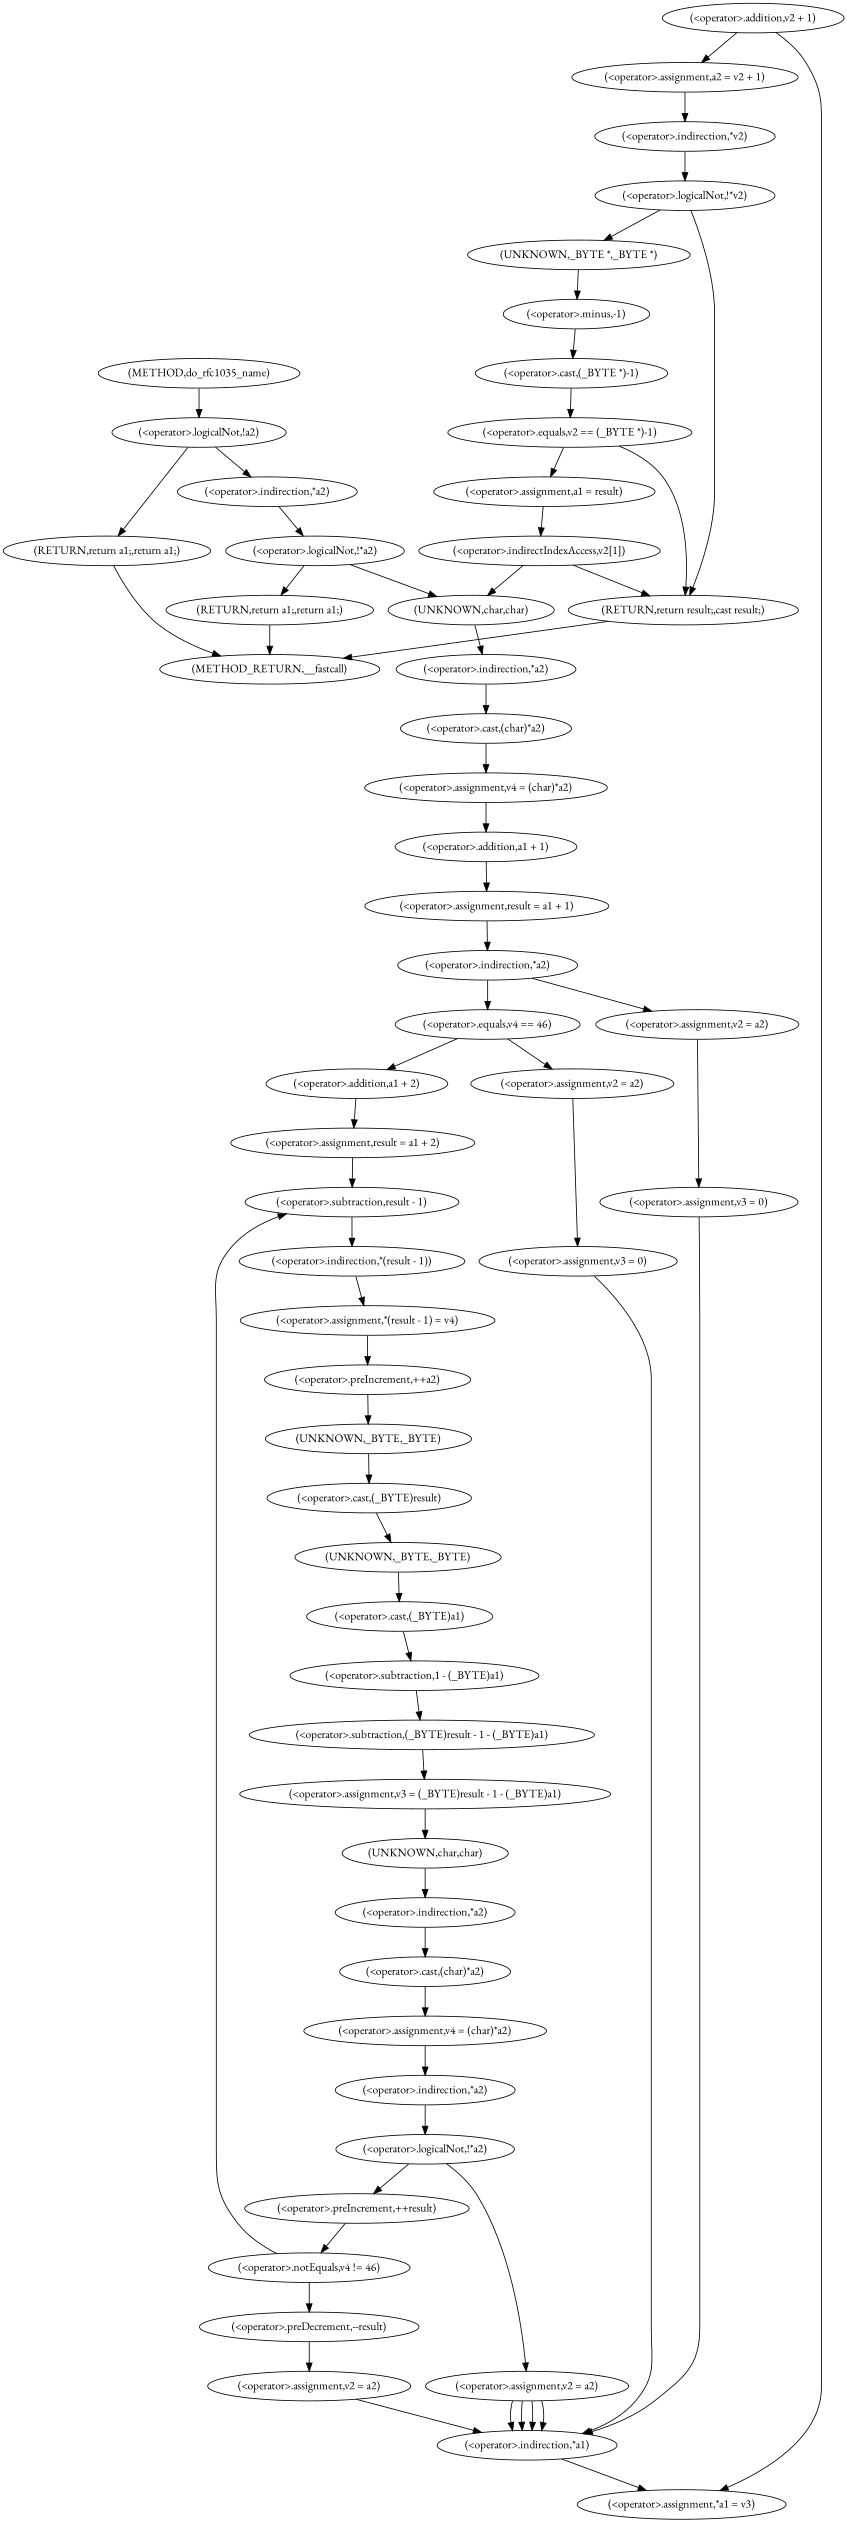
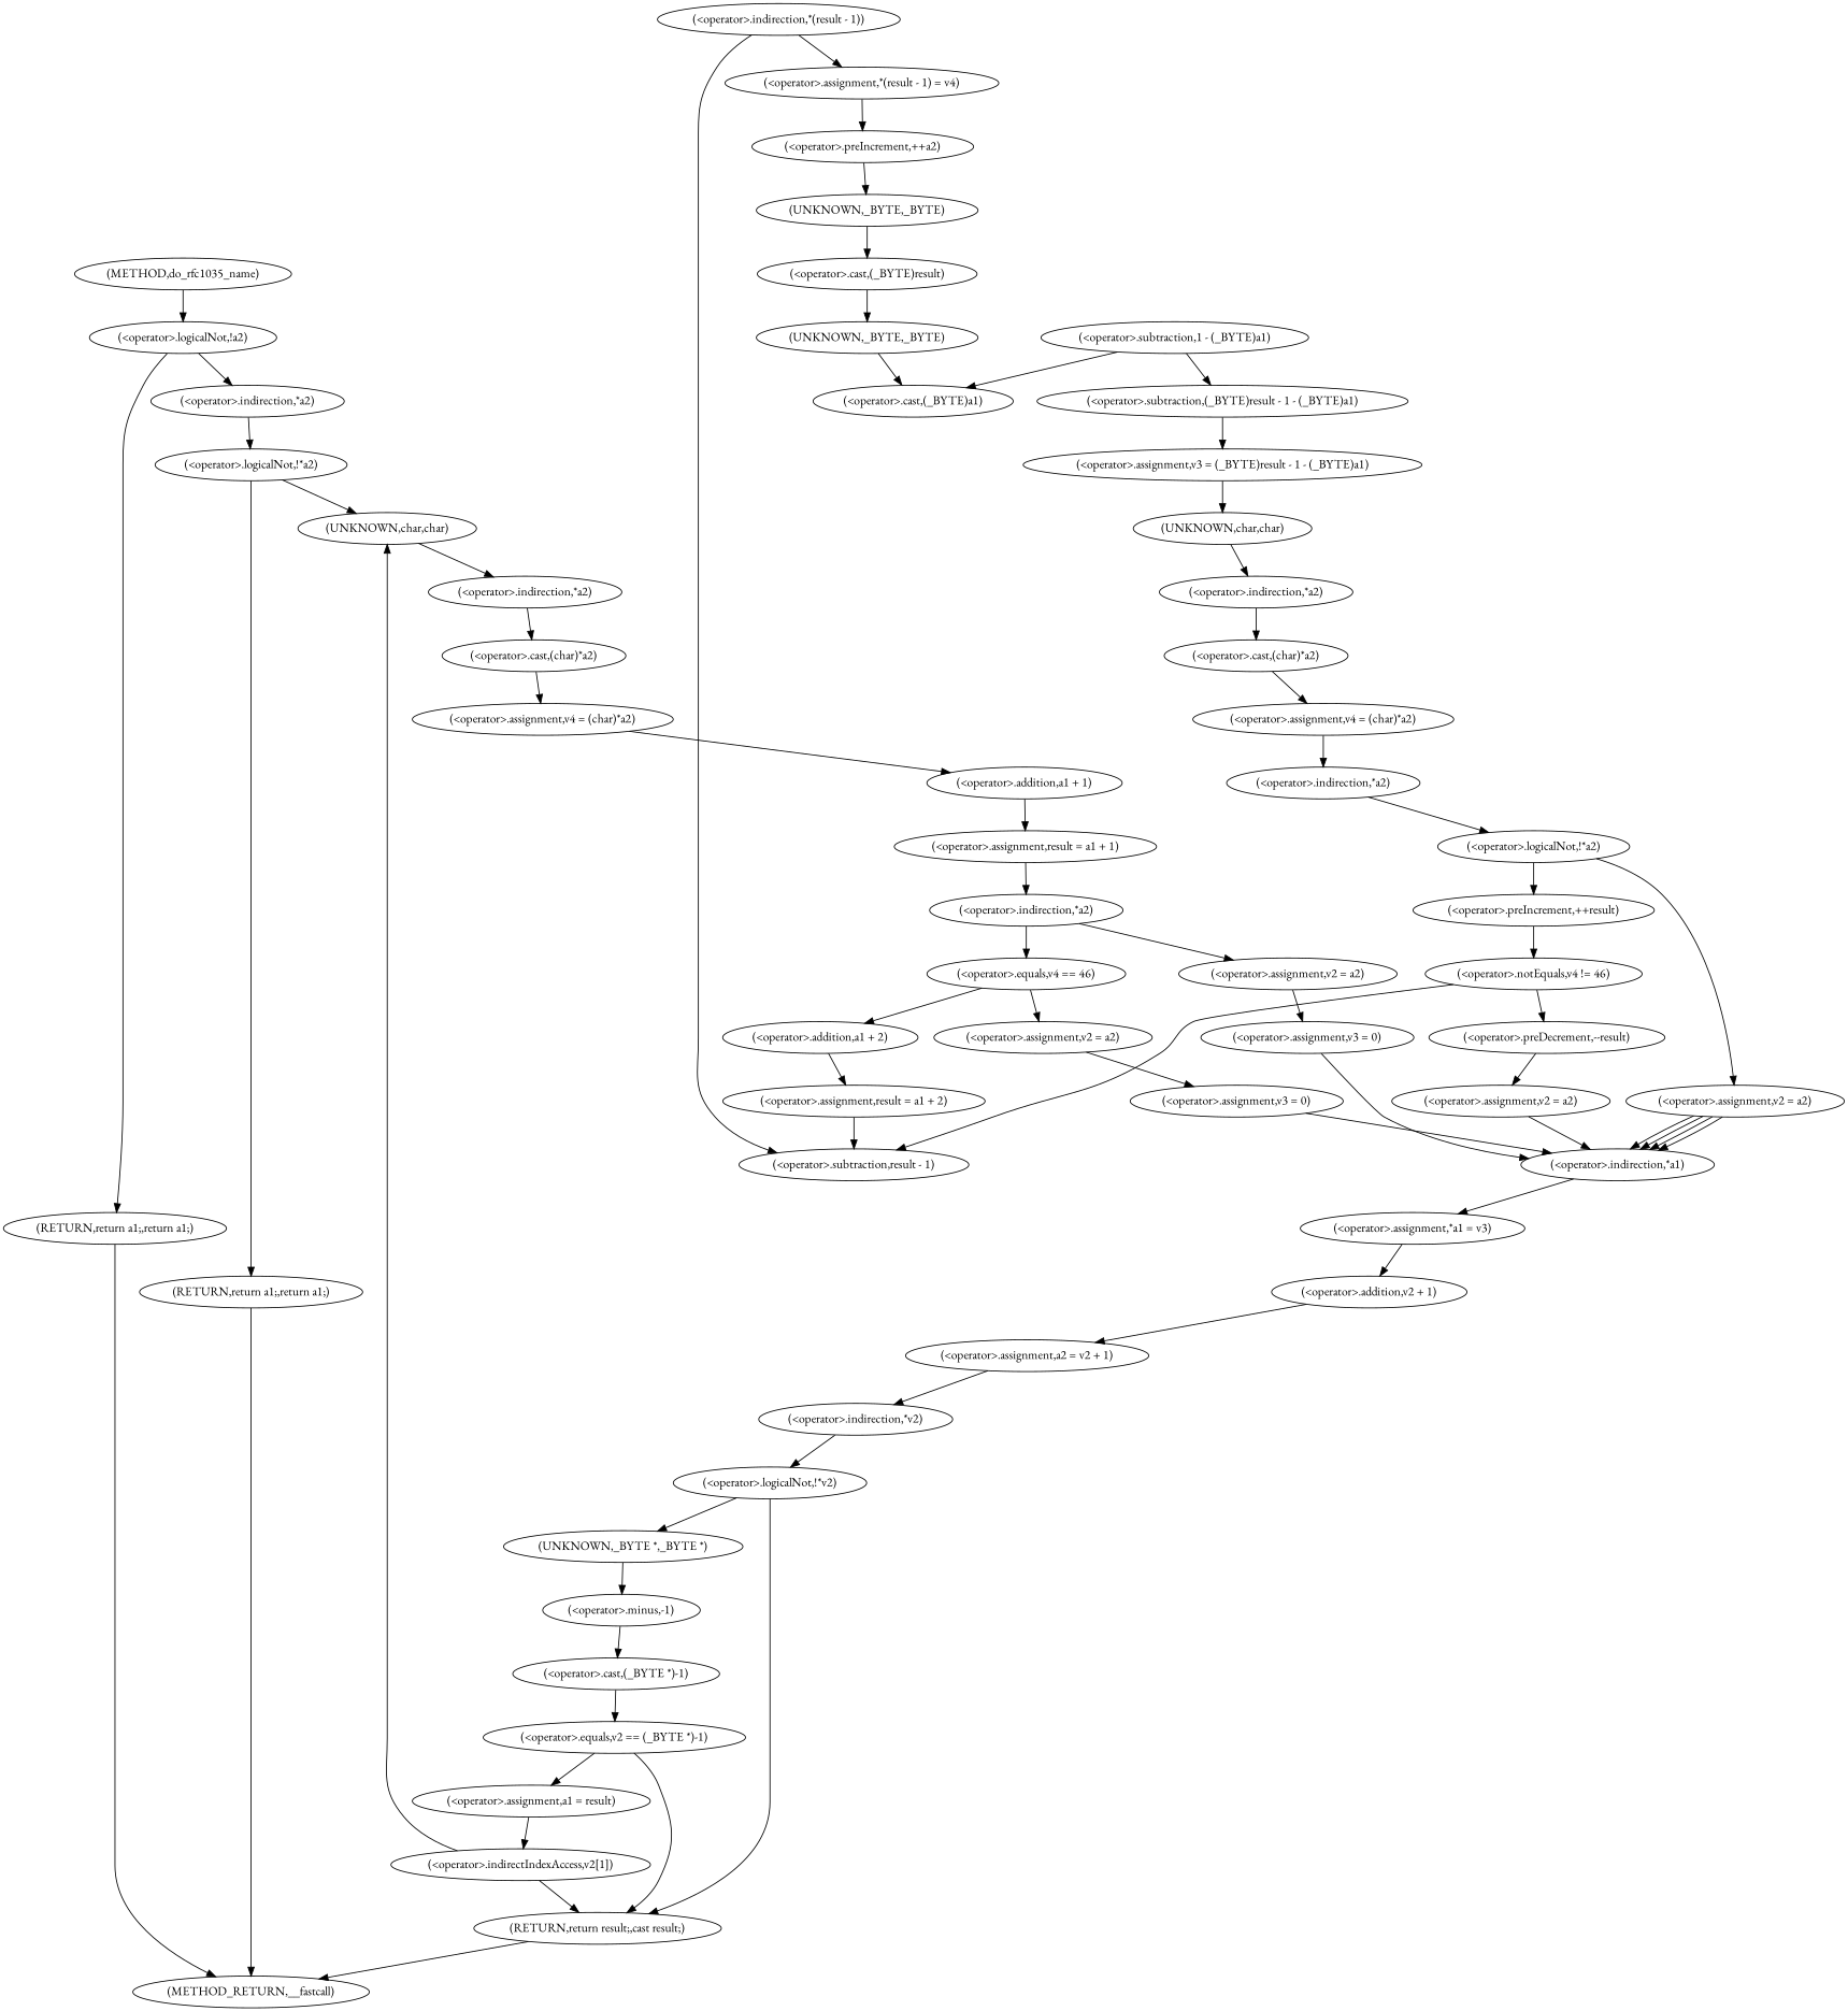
  digraph {
    fontname="EB Garamond"
    node [fontname="EB Garamond"]
    edge [fontname="EB Garamond"]
    n1 [label="(<operator>.logicalNot,!a2)"]
    n2 [label="(RETURN,return a1;,return a1;)"]
    n3 [label="(<operator>.indirection,*a2)"]
    n4 [label="(METHOD_RETURN,__fastcall)"]
    n5 [label="(<operator>.logicalNot,!*a2)"]
    n6 [label="(RETURN,return a1;,return a1;)"]
    n7 [label="(UNKNOWN,char,char)"]
    n8 [label="(<operator>.indirection,*a2)"]
    n9 [label="(<operator>.assignment,v4 = (char)*a2)"]
    n10 [label="(<operator>.addition,a1 + 1)"]
    n11 [label="(<operator>.assignment,result = a1 + 1)"]
    n12 [label="(<operator>.cast,(char)*a2)"]
    n13 [label="(<operator>.indirection,*a2)"]
    n14 [label="(<operator>.equals,v4 == 46)"]
    n15 [label="(<operator>.assignment,v2 = a2)"]
    n16 [label="(<operator>.assignment,v2 = a2)"]
    n17 [label="(<operator>.addition,a1 + 2)"]
    n18 [label="(<operator>.assignment,v3 = 0)"]
    n19 [label="(<operator>.assignment,v3 = 0)"]
    n20 [label="(<operator>.assignment,result = a1 + 2)"]
    n21 [label="(<operator>.indirection,*a1)"]
    n22 [label="(<operator>.assignment,*a1 = v3)"]
    n23 [label="(<operator>.subtraction,result - 1)"]
    n24 [label="(<operator>.indirection,*(result - 1))"]
    n25 [label="(<operator>.assignment,*(result - 1) = v4)"]
    n26 [label="(<operator>.preIncrement,++a2)"]
    n27 [label="(UNKNOWN,_BYTE,_BYTE)"]
    n28 [label="(<operator>.cast,(_BYTE)result)"]
    n29 [label="(<operator>.assignment,v3 = (_BYTE)result - 1 - (_BYTE)a1)"]
    n30 [label="(UNKNOWN,char,char)"]
    n31 [label="(<operator>.indirection,*a2)"]
    n32 [label="(<operator>.subtraction,(_BYTE)result - 1 - (_BYTE)a1)"]
    n33 [label="(UNKNOWN,_BYTE,_BYTE)"]
    n34 [label="(<operator>.cast,(_BYTE)a1)"]
    n35 [label="(<operator>.subtraction,1 - (_BYTE)a1)"]
    n36 [label="(<operator>.assignment,v4 = (char)*a2)"]
    n37 [label="(<operator>.indirection,*a2)"]
    n38 [label="(<operator>.logicalNot,!*a2)"]
    n39 [label="(<operator>.cast,(char)*a2)"]
    n40 [label="(<operator>.assignment,v2 = a2)"]
    n41 [label="(<operator>.preIncrement,++result)"]
    n42 [label="(<operator>.notEquals,v4 != 46)"]
    n43 [label="(<operator>.preDecrement,--result)"]
    n44 [label="(<operator>.assignment,v2 = a2)"]
    n45 [label="(<operator>.addition,v2 + 1)"]
    n46 [label="(<operator>.assignment,a2 = v2 + 1)"]
    n47 [label="(<operator>.indirection,*v2)"]
    n48 [label="(<operator>.logicalNot,!*v2)"]
    n49 [label="(UNKNOWN,_BYTE *,_BYTE *)"]
    n50 [label="(RETURN,return result;,cast result;)"]
    n51 [label="(<operator>.minus,-1)"]
    n52 [label="(<operator>.equals,v2 == (_BYTE *)-1)"]
    n53 [label="(<operator>.assignment,a1 = result)"]
    n54 [label="(<operator>.indirectIndexAccess,v2[1])"]
    n55 [label="(<operator>.cast,(_BYTE *)-1)"]
    n56 [label="(METHOD,do_rfc1035_name)"]
    n1 -> n2
    n1 -> n3
    n2 -> n4
    n3 -> n5
    n5 -> n6
    n5 -> n7
    n6 -> n4
    n7 -> n8
    n8 -> n12
    n9 -> n10
    n10 -> n11
    n11 -> n13
    n12 -> n9
    n13 -> n14
    n13 -> n15
    n14 -> n16
    n14 -> n17
    n15 -> n18
    n16 -> n19
    n17 -> n20
    n18 -> n21
    n19 -> n21
    n20 -> n23
    n21 -> n22
-   n45 -> n22
-   n23 -> n24
+   n22 -> n45
+   n24 -> n23
    n24 -> n25
    n25 -> n26
    n26 -> n27
    n27 -> n28
    n28 -> n33
    n29 -> n30
    n30 -> n31
    n31 -> n39
    n32 -> n29
    n33 -> n34
-   n34 -> n35
+   n35 -> n34
    n35 -> n32
    n36 -> n37
    n37 -> n38
    n38 -> n40
    n38 -> n41
    n39 -> n36
    n40 -> n21
    n40 -> n21
    n40 -> n21
    n40 -> n21
    n41 -> n42
    n42 -> n23
    n42 -> n43
    n43 -> n44
    n44 -> n21
    n45 -> n46
    n46 -> n47
    n47 -> n48
    n48 -> n49
    n48 -> n50
    n49 -> n51
    n50 -> n4
    n51 -> n55
    n52 -> n50
    n52 -> n53
    n53 -> n54
    n54 -> n7
    n54 -> n50
    n55 -> n52
    n56 -> n1
  }
